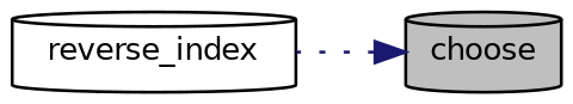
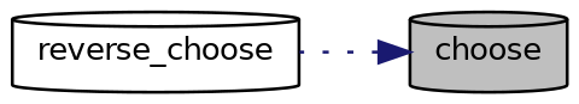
  digraph {
    rankdir=RL
    node [color=black fontname=Helvetica fontsize=10 shape=cylinder style=filled]
    n1 [fillcolor=grey75 fontcolor=black height=0.2 label=choose width=0.4]
-   n2 [fillcolor=white height=0.2 label=reverse_index width=0.4]
+   n2 [fillcolor=white height=0.2 label=reverse_choose width=0.4]
    n1 -> n2 [color=midnightblue dir=back fontname=Helvetica fontsize=10 labelfontname=Helvetica labelfontsize=10 style=dotted]
  }
